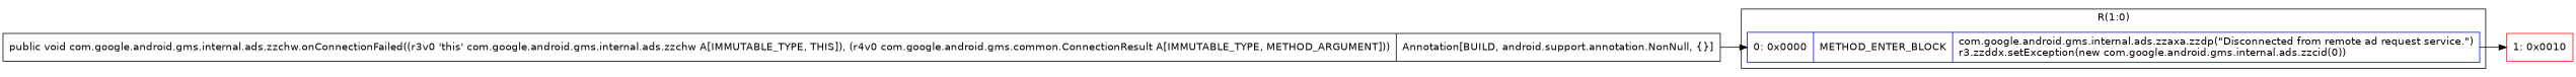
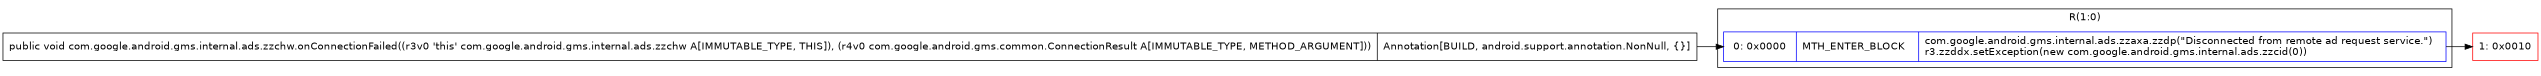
  digraph {
    rankdir=LR
    fontname="DejaVu Sans"
    node [shape=record fontname="DejaVu Sans"]
    edge [fontname="DejaVu Sans"]
-   n1 [color=blue label="{0\:\ 0x0000|METHOD_ENTER_BLOCK\l|com.google.android.gms.internal.ads.zzaxa.zzdp(\"Disconnected from remote ad request service.\")\lr3.zzddx.setException(new com.google.android.gms.internal.ads.zzcid(0))\l}"]
+   n1 [color=blue label="{0\:\ 0x0000|MTH_ENTER_BLOCK\l|com.google.android.gms.internal.ads.zzaxa.zzdp(\"Disconnected from remote ad request service.\")\lr3.zzddx.setException(new com.google.android.gms.internal.ads.zzcid(0))\l}"]
    n2 [color=red label="{1\:\ 0x0010}"]
    n3 [label="{public void com.google.android.gms.internal.ads.zzchw.onConnectionFailed((r3v0 'this' com.google.android.gms.internal.ads.zzchw A[IMMUTABLE_TYPE, THIS]), (r4v0 com.google.android.gms.common.ConnectionResult A[IMMUTABLE_TYPE, METHOD_ARGUMENT]))  | Annotation[BUILD, android.support.annotation.NonNull, \{\}]\l}"]
    subgraph cluster_1 {
      label="R(1:0)"
      n1
    }
    n1 -> n2
    n3 -> n1
  }
